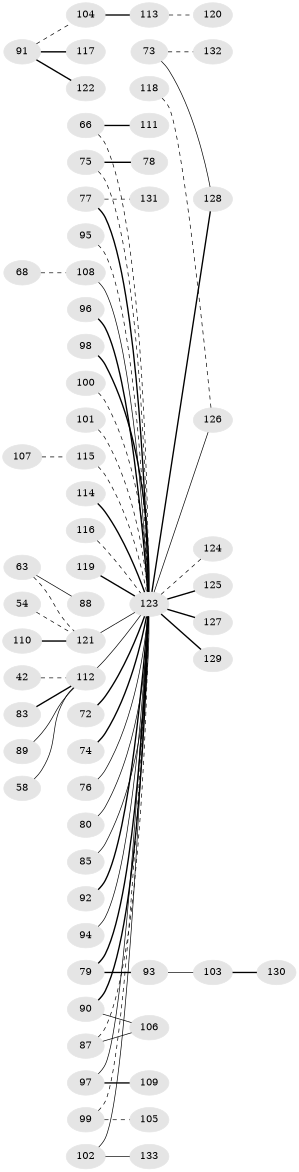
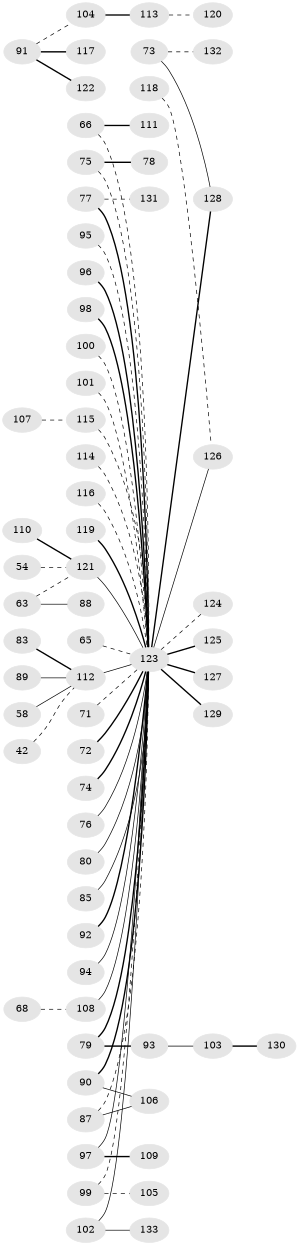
  graph {
    rankdir=LR
    node [color=gray90 style=filled]
    edge [style=dashed]
    121 [super="+43+53"]
    123 [super="+56+82+67+59+86+84"]
    54
    112 [super="+44+34+31+45+64"]
    58
    n6 [label=42]
    63
    88
    128 [super="+70"]
    126 [super="+22"]
    124
    125
    127
    129
+   65
    66 [super="+39"]
    111
    108 [super="+60"]
    68
+   71
    72
    73
    132
    74
    75
    78
    76
    77
    131
    79
    93
    103
    80
    83
    85
    87
    106
    89
    90
    91
    104
    117
    122
    113
    92
    130
    94
    95
    96
    97
    109
    98
    99
    105
    100
    101
    102
    133
    120
    115 [super="+47"]
    107
    110
    114
    116
    118
    119
    121 -- 123 [style=solid]
    123 -- 128 [style=bold]
    123 -- 126 [style=solid]
    123 -- 124
    123 -- 125 [style=bold]
    123 -- 127 [style=bold]
    123 -- 129 [style=bold]
    54 -- 121
    112 -- 123 [style=solid]
    58 -- 112 [style=solid]
    n6 -- 112
    63 -- 121
    63 -- 88 [style=solid]
+   65 -- 123
    66 -- 123
    66 -- 111 [style=bold]
    108 -- 123 [style=solid]
    68 -- 108
+   71 -- 123
    72 -- 123 [style=bold]
    73 -- 128 [style=solid]
    73 -- 132
    74 -- 123 [style=bold]
    75 -- 123
    75 -- 78 [style=bold]
    76 -- 123 [style=solid]
    77 -- 123 [style=bold]
    77 -- 131
    79 -- 123 [style=bold]
    79 -- 93 [style=bold]
    93 -- 103 [style=solid]
    103 -- 130 [style=bold]
    80 -- 123 [style=solid]
    83 -- 112 [style=bold]
    85 -- 123 [style=solid]
    87 -- 123
    87 -- 106 [style=solid]
    89 -- 112 [style=solid]
    90 -- 123 [style=bold]
    90 -- 106 [style=solid]
    91 -- 104
    91 -- 117 [style=bold]
    91 -- 122 [style=bold]
    104 -- 113 [style=bold]
    113 -- 120
    92 -- 123 [style=bold]
    94 -- 123 [style=solid]
    95 -- 123
    96 -- 123 [style=bold]
    97 -- 123 [style=solid]
    97 -- 109 [style=bold]
    98 -- 123 [style=bold]
    99 -- 123
    99 -- 105
    100 -- 123
    101 -- 123
    102 -- 123 [style=solid]
    102 -- 133 [style=solid]
    115 -- 123
    107 -- 115
    110 -- 121 [style=bold]
-   114 -- 123 [style=bold]
+   114 -- 123
    116 -- 123
    118 -- 126
    119 -- 123 [style=bold]
  }
